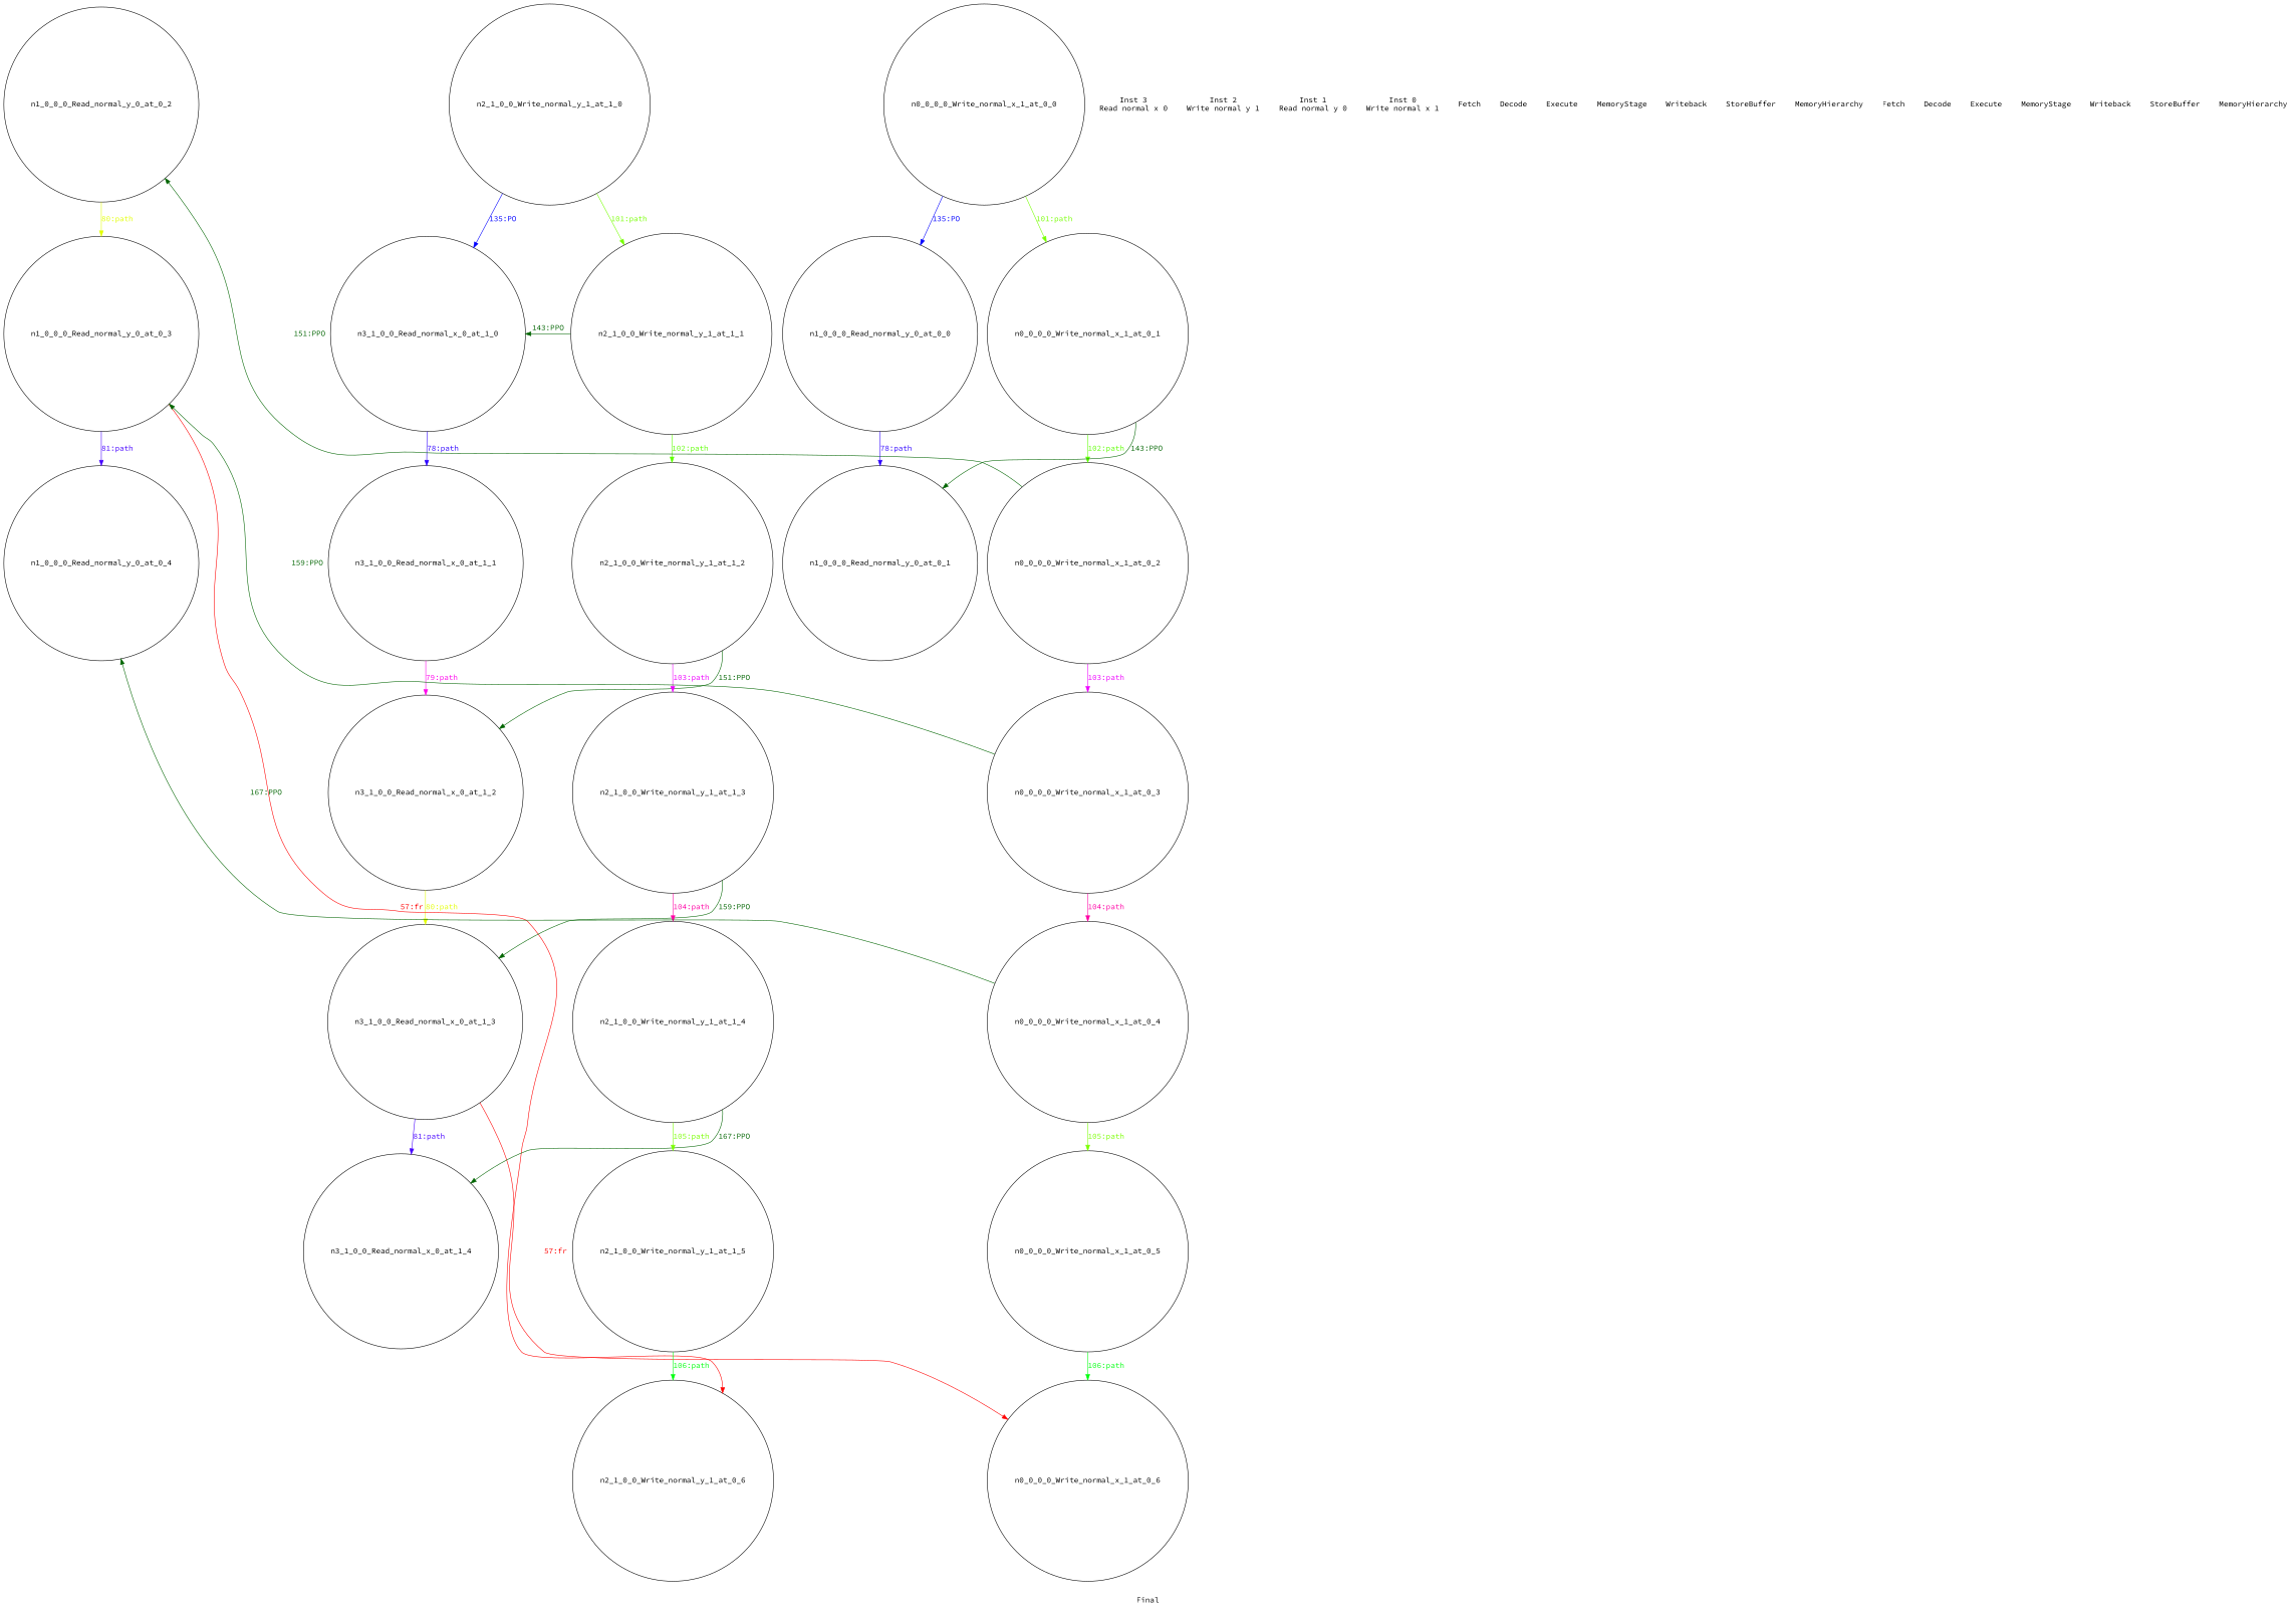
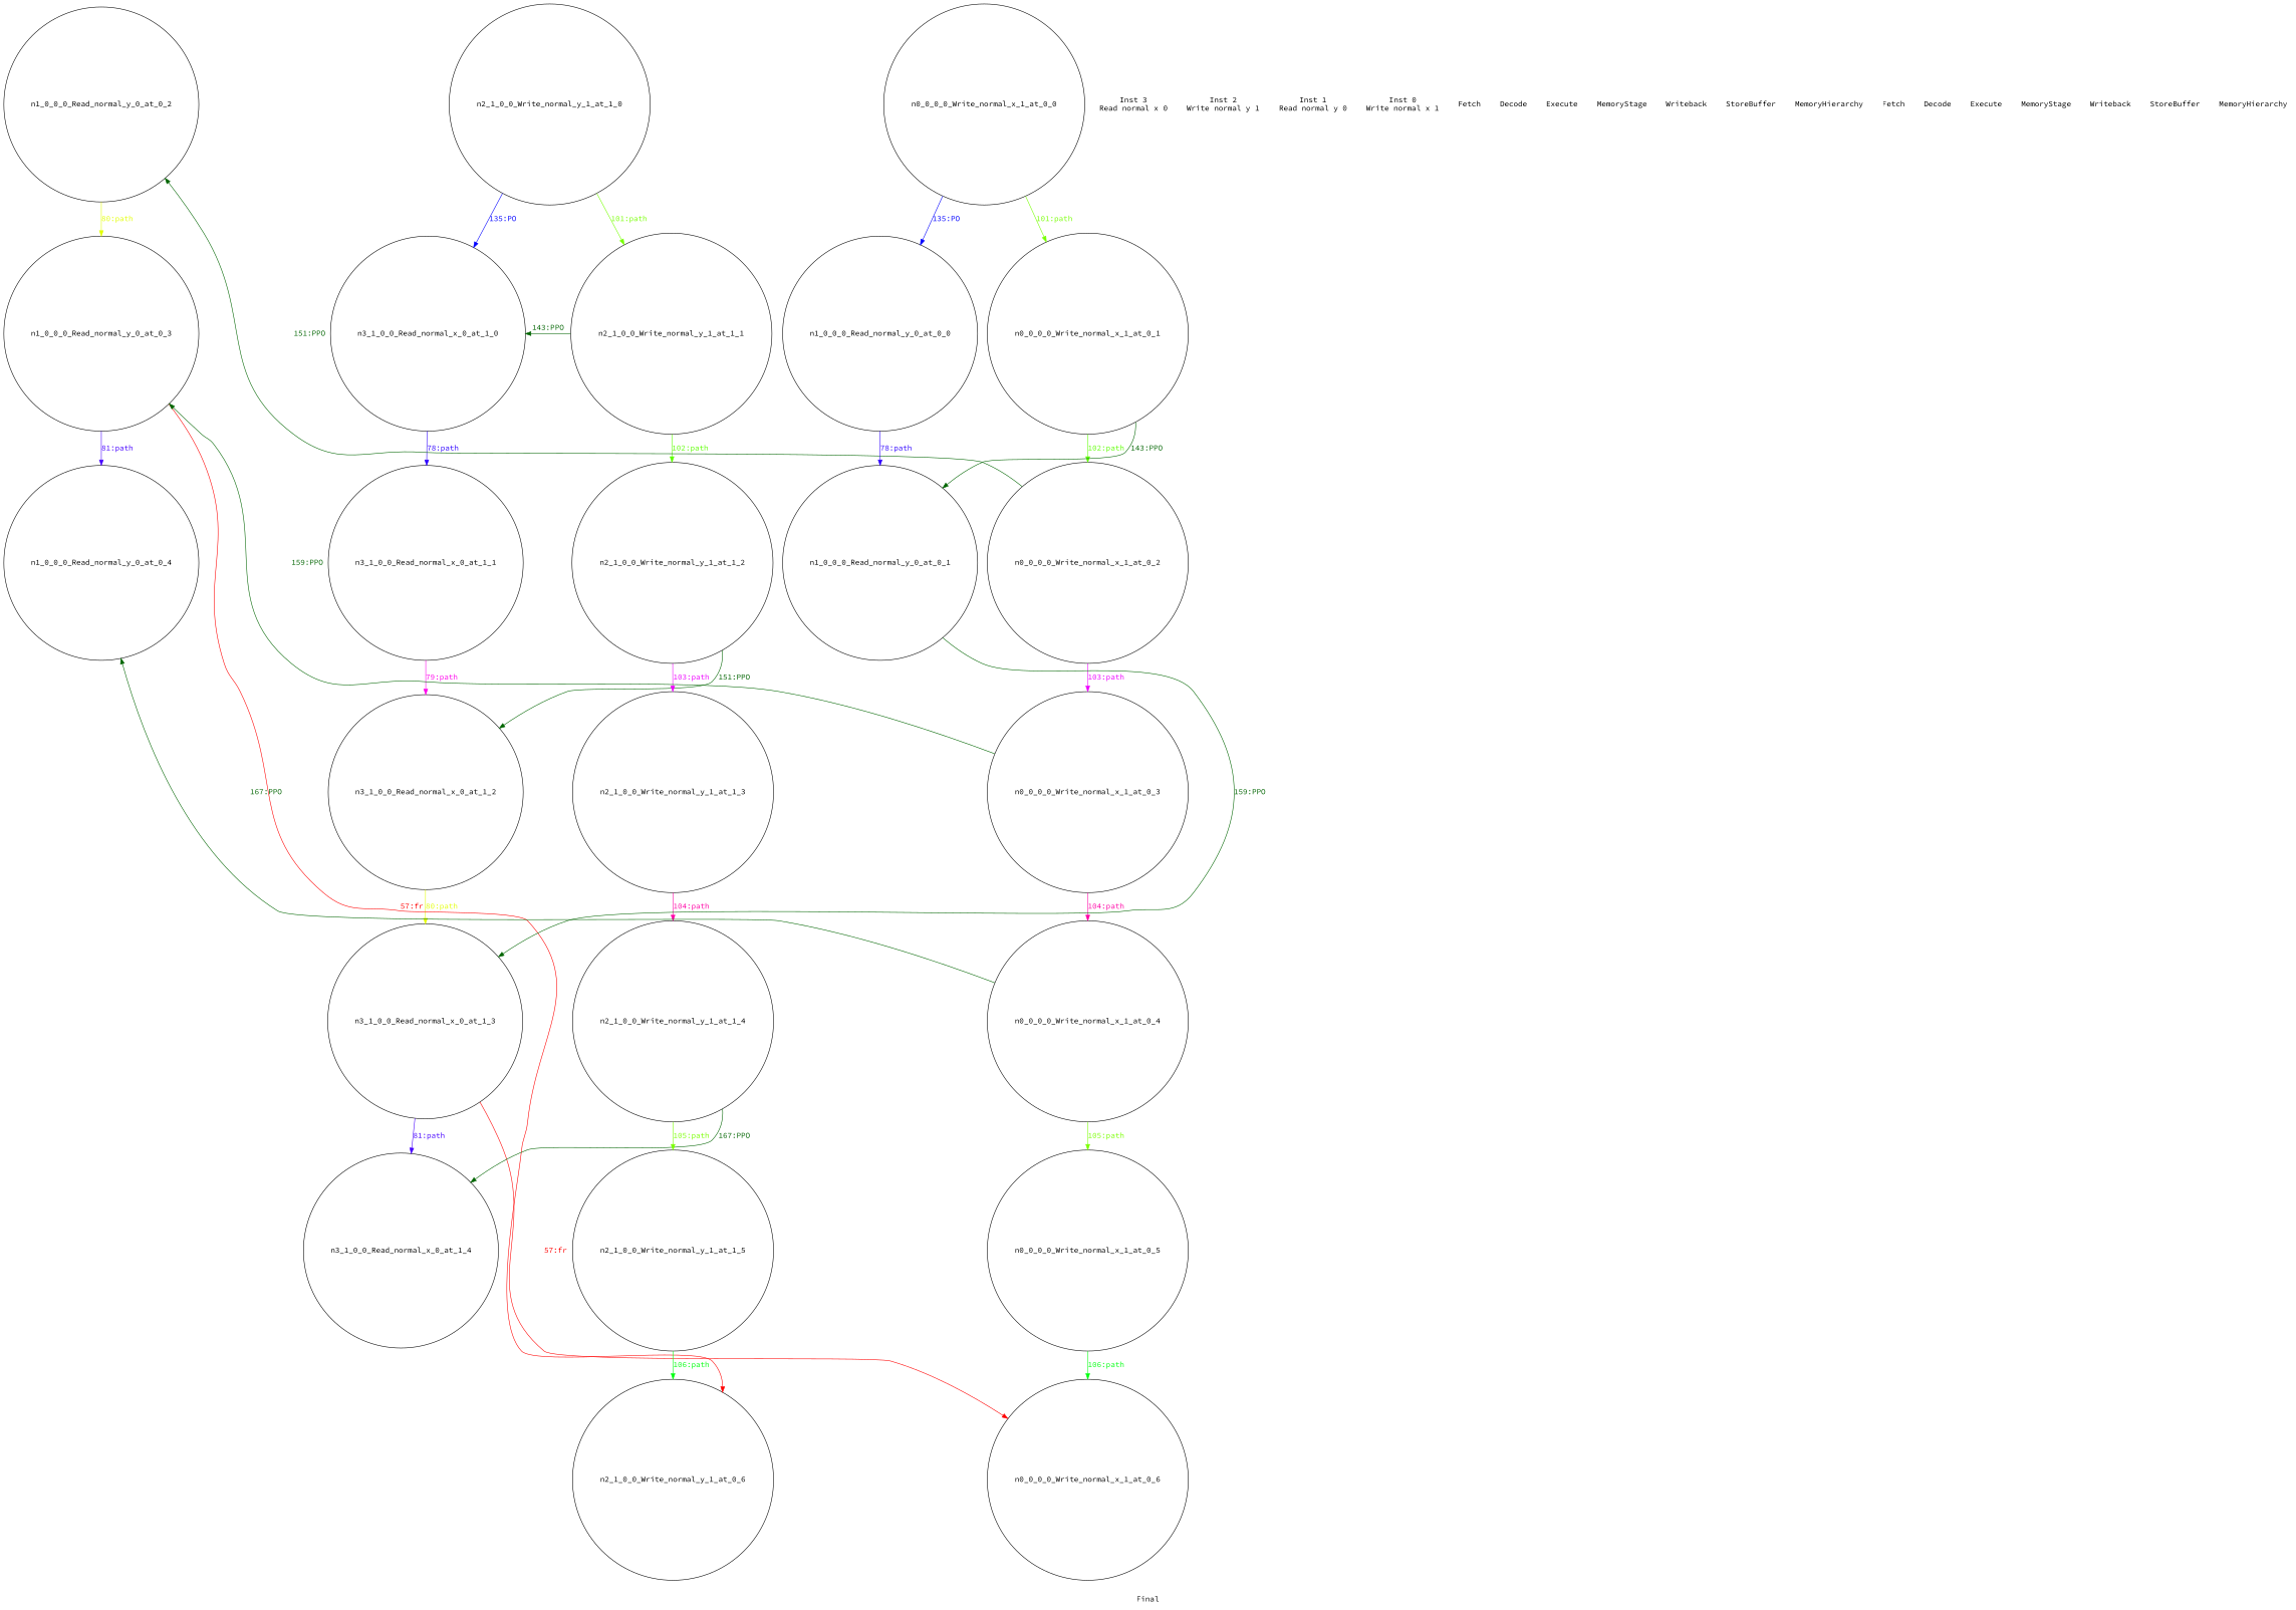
  digraph {
    fontname="Source Code Pro"
    label=Final
    splines=true
    node [fontname="Source Code Pro" shape=circle]
    edge [color=darkgreen fontcolor=darkgreen fontname="Source Code Pro"]
    n3_1_0_0_Read_normal_x_0_at_1_2
    n3_1_0_0_Read_normal_x_0_at_1_3
    n0_0_0_0_Write_normal_x_1_at_0_6
    n3_1_0_0_Read_normal_x_0_at_1_4
    n0_0_0_0_Write_normal_x_1_at_0_5
    n3_1_0_0_Read_normal_x_0_at_1_0
    n3_1_0_0_Read_normal_x_0_at_1_1
    n1_0_0_0_Read_normal_y_0_at_0_2
    n1_0_0_0_Read_normal_y_0_at_0_3
    n1_0_0_0_Read_normal_y_0_at_0_4
    n2_1_0_0_Write_normal_y_1_at_0_6
    n2_1_0_0_Write_normal_y_1_at_1_4
    n2_1_0_0_Write_normal_y_1_at_1_5
    n2_1_0_0_Write_normal_y_1_at_1_2
    n2_1_0_0_Write_normal_y_1_at_1_3
    n2_1_0_0_Write_normal_y_1_at_1_1
    n2_1_0_0_Write_normal_y_1_at_1_0
    n0_0_0_0_Write_normal_x_1_at_0_2
    n0_0_0_0_Write_normal_x_1_at_0_3
    n0_0_0_0_Write_normal_x_1_at_0_4
    n1_0_0_0_Read_normal_y_0_at_0_0
    n1_0_0_0_Read_normal_y_0_at_0_1
    n0_0_0_0_Write_normal_x_1_at_0_0
    n0_0_0_0_Write_normal_x_1_at_0_1
    n25 [label="Inst 3\nRead normal x 0\n" shape=none]
    n26 [label="Inst 2\nWrite normal y 1\n" shape=none]
    n27 [label="Inst 1\nRead normal y 0\n" shape=none]
    n28 [label="Inst 0\nWrite normal x 1\n" shape=none]
    n29 [label=Fetch shape=none]
    n30 [label=Decode shape=none]
    n31 [label=Execute shape=none]
    n32 [label=MemoryStage shape=none]
    n33 [label=Writeback shape=none]
    n34 [label=StoreBuffer shape=none]
    n35 [label=MemoryHierarchy shape=none]
    n36 [label=Fetch shape=none]
    n37 [label=Decode shape=none]
    n38 [label=Execute shape=none]
    n39 [label=MemoryStage shape=none]
    n40 [label=Writeback shape=none]
    n41 [label=StoreBuffer shape=none]
    n42 [label=MemoryHierarchy shape=none]
    n3_1_0_0_Read_normal_x_0_at_1_2 -> n3_1_0_0_Read_normal_x_0_at_1_3 [color="#e2FF00" fontcolor="#e2FF00" label="80:path"]
    n3_1_0_0_Read_normal_x_0_at_1_3 -> n0_0_0_0_Write_normal_x_1_at_0_6 [color=red constraint=false fontcolor=red label="57:fr"]
    n3_1_0_0_Read_normal_x_0_at_1_3 -> n3_1_0_0_Read_normal_x_0_at_1_4 [color="#4500FF" fontcolor="#4500FF" label="81:path"]
    n0_0_0_0_Write_normal_x_1_at_0_5 -> n0_0_0_0_Write_normal_x_1_at_0_6 [color="#00FF0f" fontcolor="#00FF0f" label="106:path"]
    n3_1_0_0_Read_normal_x_0_at_1_0 -> n3_1_0_0_Read_normal_x_0_at_1_1 [color="#2c00FF" fontcolor="#2c00FF" label="78:path"]
    n3_1_0_0_Read_normal_x_0_at_1_1 -> n3_1_0_0_Read_normal_x_0_at_1_2 [color="#FF00ec" fontcolor="#FF00ec" label="79:path"]
    n1_0_0_0_Read_normal_y_0_at_0_2 -> n1_0_0_0_Read_normal_y_0_at_0_3 [color="#e2FF00" fontcolor="#e2FF00" label="80:path"]
    n1_0_0_0_Read_normal_y_0_at_0_3 -> n1_0_0_0_Read_normal_y_0_at_0_4 [color="#4500FF" fontcolor="#4500FF" label="81:path"]
    n1_0_0_0_Read_normal_y_0_at_0_3 -> n2_1_0_0_Write_normal_y_1_at_0_6 [color=red constraint=false fontcolor=red label="57:fr"]
    n2_1_0_0_Write_normal_y_1_at_1_4 -> n3_1_0_0_Read_normal_x_0_at_1_4 [constraint=false label="167:PPO"]
    n2_1_0_0_Write_normal_y_1_at_1_4 -> n2_1_0_0_Write_normal_y_1_at_1_5 [color="#79FF00" fontcolor="#79FF00" label="105:path"]
    n2_1_0_0_Write_normal_y_1_at_1_5 -> n2_1_0_0_Write_normal_y_1_at_0_6 [color="#00FF0f" fontcolor="#00FF0f" label="106:path"]
    n2_1_0_0_Write_normal_y_1_at_1_2 -> n3_1_0_0_Read_normal_x_0_at_1_2 [constraint=false label="151:PPO"]
    n2_1_0_0_Write_normal_y_1_at_1_2 -> n2_1_0_0_Write_normal_y_1_at_1_3 [color="#ee00FF" fontcolor="#ee00FF" label="103:path"]
-   n2_1_0_0_Write_normal_y_1_at_1_3 -> n3_1_0_0_Read_normal_x_0_at_1_3 [constraint=false label="159:PPO"]
+   n1_0_0_0_Read_normal_y_0_at_0_1 -> n3_1_0_0_Read_normal_x_0_at_1_3 [constraint=false label="159:PPO"]
    n2_1_0_0_Write_normal_y_1_at_1_3 -> n2_1_0_0_Write_normal_y_1_at_1_4 [color="#FF00a5" fontcolor="#FF00a5" label="104:path"]
    n2_1_0_0_Write_normal_y_1_at_1_1 -> n3_1_0_0_Read_normal_x_0_at_1_0 [constraint=false label="143:PPO"]
    n2_1_0_0_Write_normal_y_1_at_1_1 -> n2_1_0_0_Write_normal_y_1_at_1_2 [color="#5cFF00" fontcolor="#5cFF00" label="102:path"]
    n2_1_0_0_Write_normal_y_1_at_1_0 -> n3_1_0_0_Read_normal_x_0_at_1_0 [color=blue fontcolor=blue label="135:PO"]
    n2_1_0_0_Write_normal_y_1_at_1_0 -> n2_1_0_0_Write_normal_y_1_at_1_1 [color="#76FF00" fontcolor="#76FF00" label="101:path"]
    n0_0_0_0_Write_normal_x_1_at_0_2 -> n1_0_0_0_Read_normal_y_0_at_0_2 [constraint=false label="151:PPO"]
    n0_0_0_0_Write_normal_x_1_at_0_2 -> n0_0_0_0_Write_normal_x_1_at_0_3 [color="#ee00FF" fontcolor="#ee00FF" label="103:path"]
    n0_0_0_0_Write_normal_x_1_at_0_3 -> n1_0_0_0_Read_normal_y_0_at_0_3 [constraint=false label="159:PPO"]
    n0_0_0_0_Write_normal_x_1_at_0_3 -> n0_0_0_0_Write_normal_x_1_at_0_4 [color="#FF00a5" fontcolor="#FF00a5" label="104:path"]
    n0_0_0_0_Write_normal_x_1_at_0_4 -> n0_0_0_0_Write_normal_x_1_at_0_5 [color="#79FF00" fontcolor="#79FF00" label="105:path"]
    n0_0_0_0_Write_normal_x_1_at_0_4 -> n1_0_0_0_Read_normal_y_0_at_0_4 [constraint=false label="167:PPO"]
    n1_0_0_0_Read_normal_y_0_at_0_0 -> n1_0_0_0_Read_normal_y_0_at_0_1 [color="#2c00FF" fontcolor="#2c00FF" label="78:path"]
    n0_0_0_0_Write_normal_x_1_at_0_0 -> n1_0_0_0_Read_normal_y_0_at_0_0 [color=blue fontcolor=blue label="135:PO"]
    n0_0_0_0_Write_normal_x_1_at_0_0 -> n0_0_0_0_Write_normal_x_1_at_0_1 [color="#76FF00" fontcolor="#76FF00" label="101:path"]
    n0_0_0_0_Write_normal_x_1_at_0_1 -> n0_0_0_0_Write_normal_x_1_at_0_2 [color="#5cFF00" fontcolor="#5cFF00" label="102:path"]
    n0_0_0_0_Write_normal_x_1_at_0_1 -> n1_0_0_0_Read_normal_y_0_at_0_1 [constraint=false label="143:PPO"]
  }
